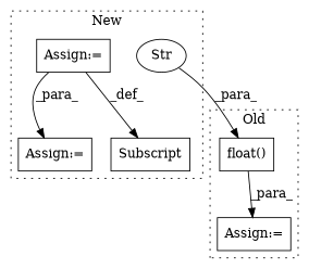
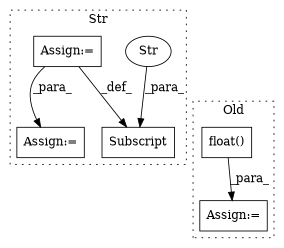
  digraph {
    node [a=68 l=3 shape=box]
    n1 [a=75 l=22 label="float()" s=2308]
    n2 [label="Assign:=" s=2305]
    n3 [a=63 l="16,0" label=Subscript s="1724,0"]
    n4 [a=66 l=7 label=Str s=1732 shape=ellipse]
    n5 [label="Assign:=" s=1759]
    n6 [label="Assign:=" s=1939]
    subgraph cluster_1 {
      label=Old
      style=dotted
      n1
      n2
    }
    subgraph cluster_2 {
-     label=New
+     label=Str
      style=dotted
      n3
      n4
      n5
      n6
    }
    n1 -> n2 [label=_para_]
-   n4 -> n1 [label=_para_]
+   n4 -> n3 [label=_para_]
    n5 -> n3 [label=_def_]
    n5 -> n6 [label=_para_]
  }
